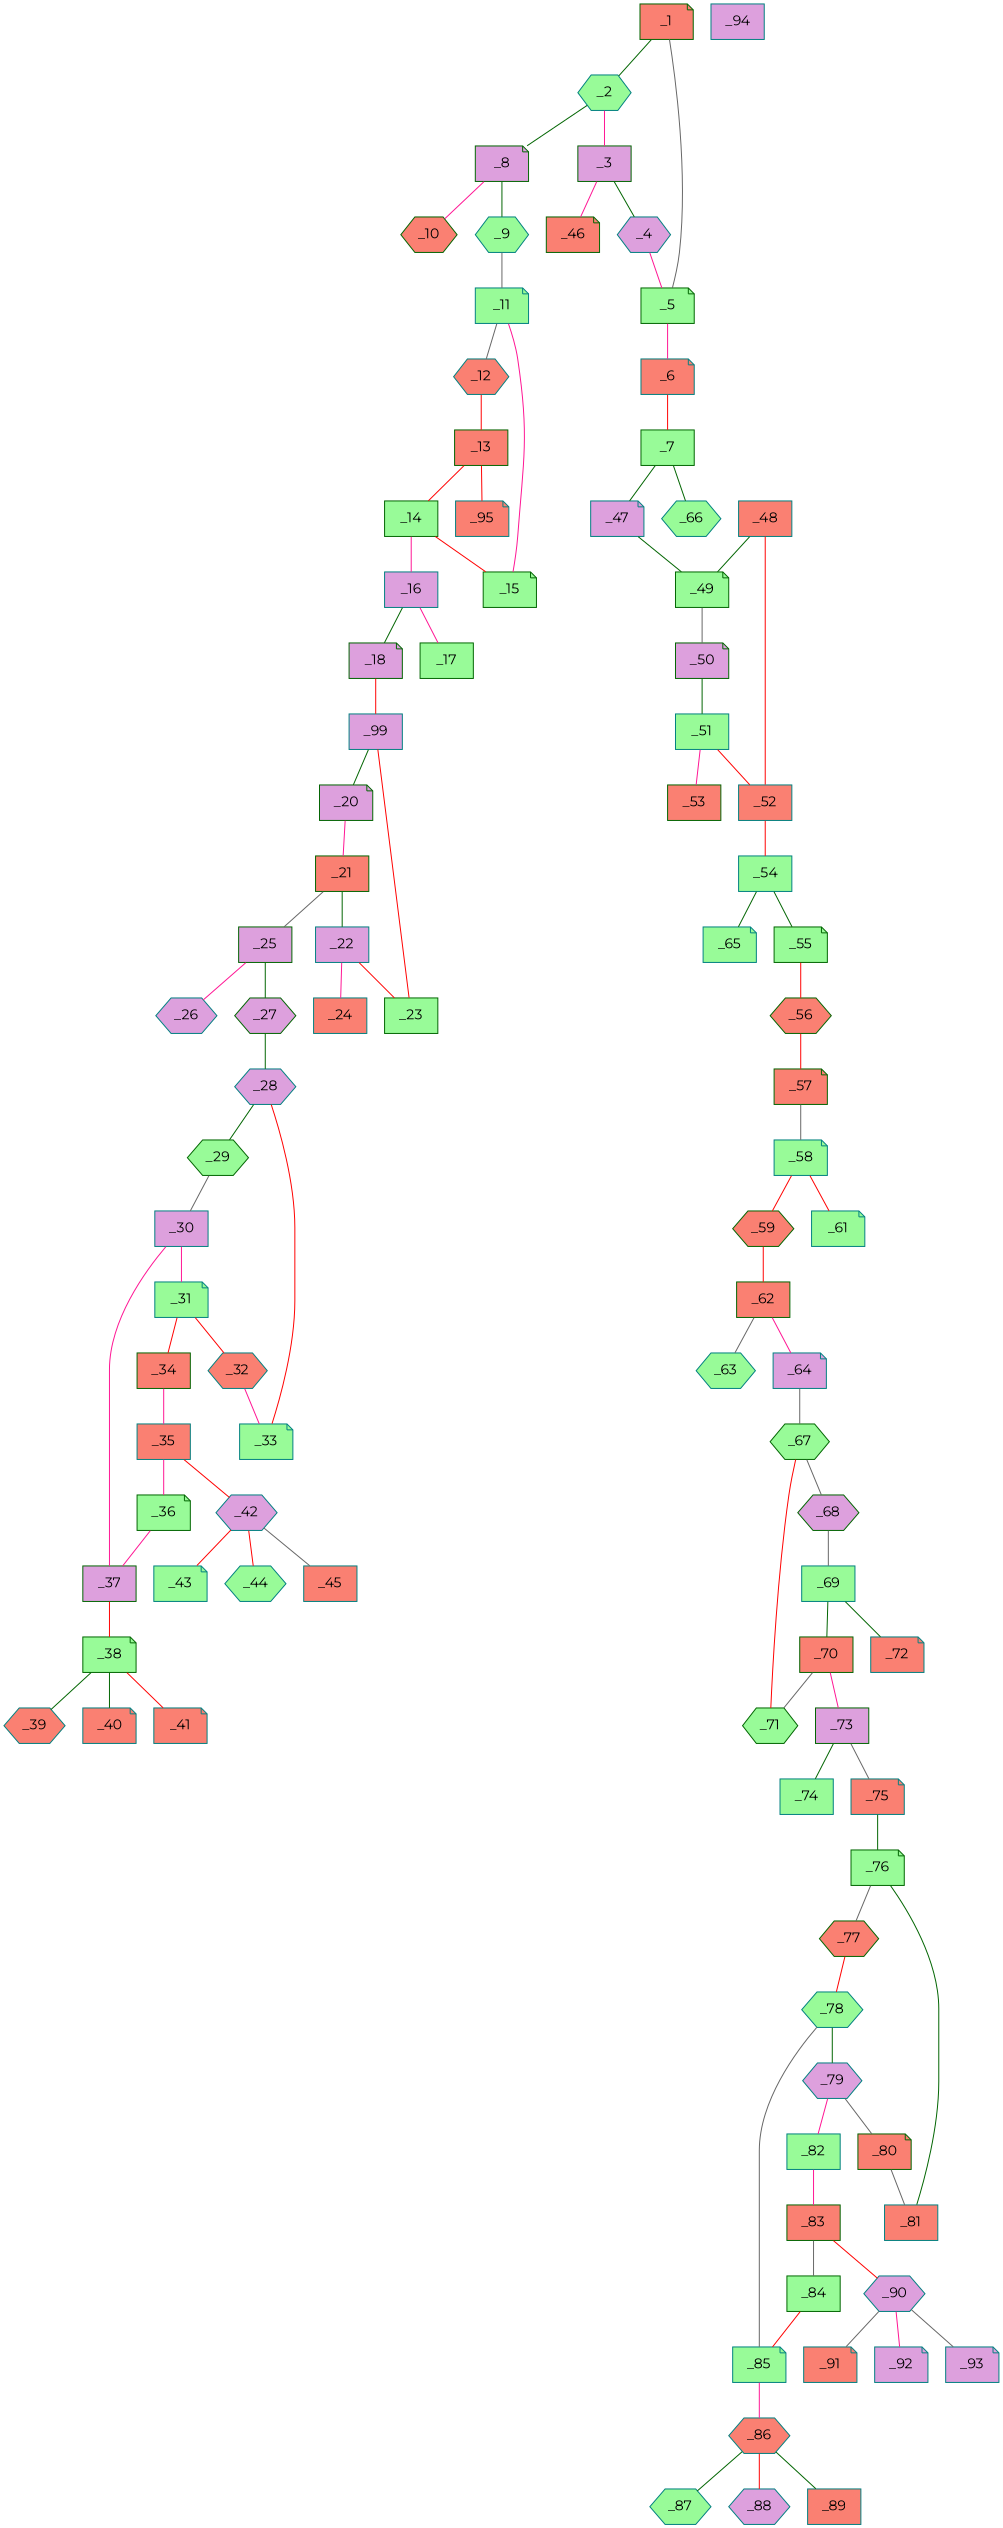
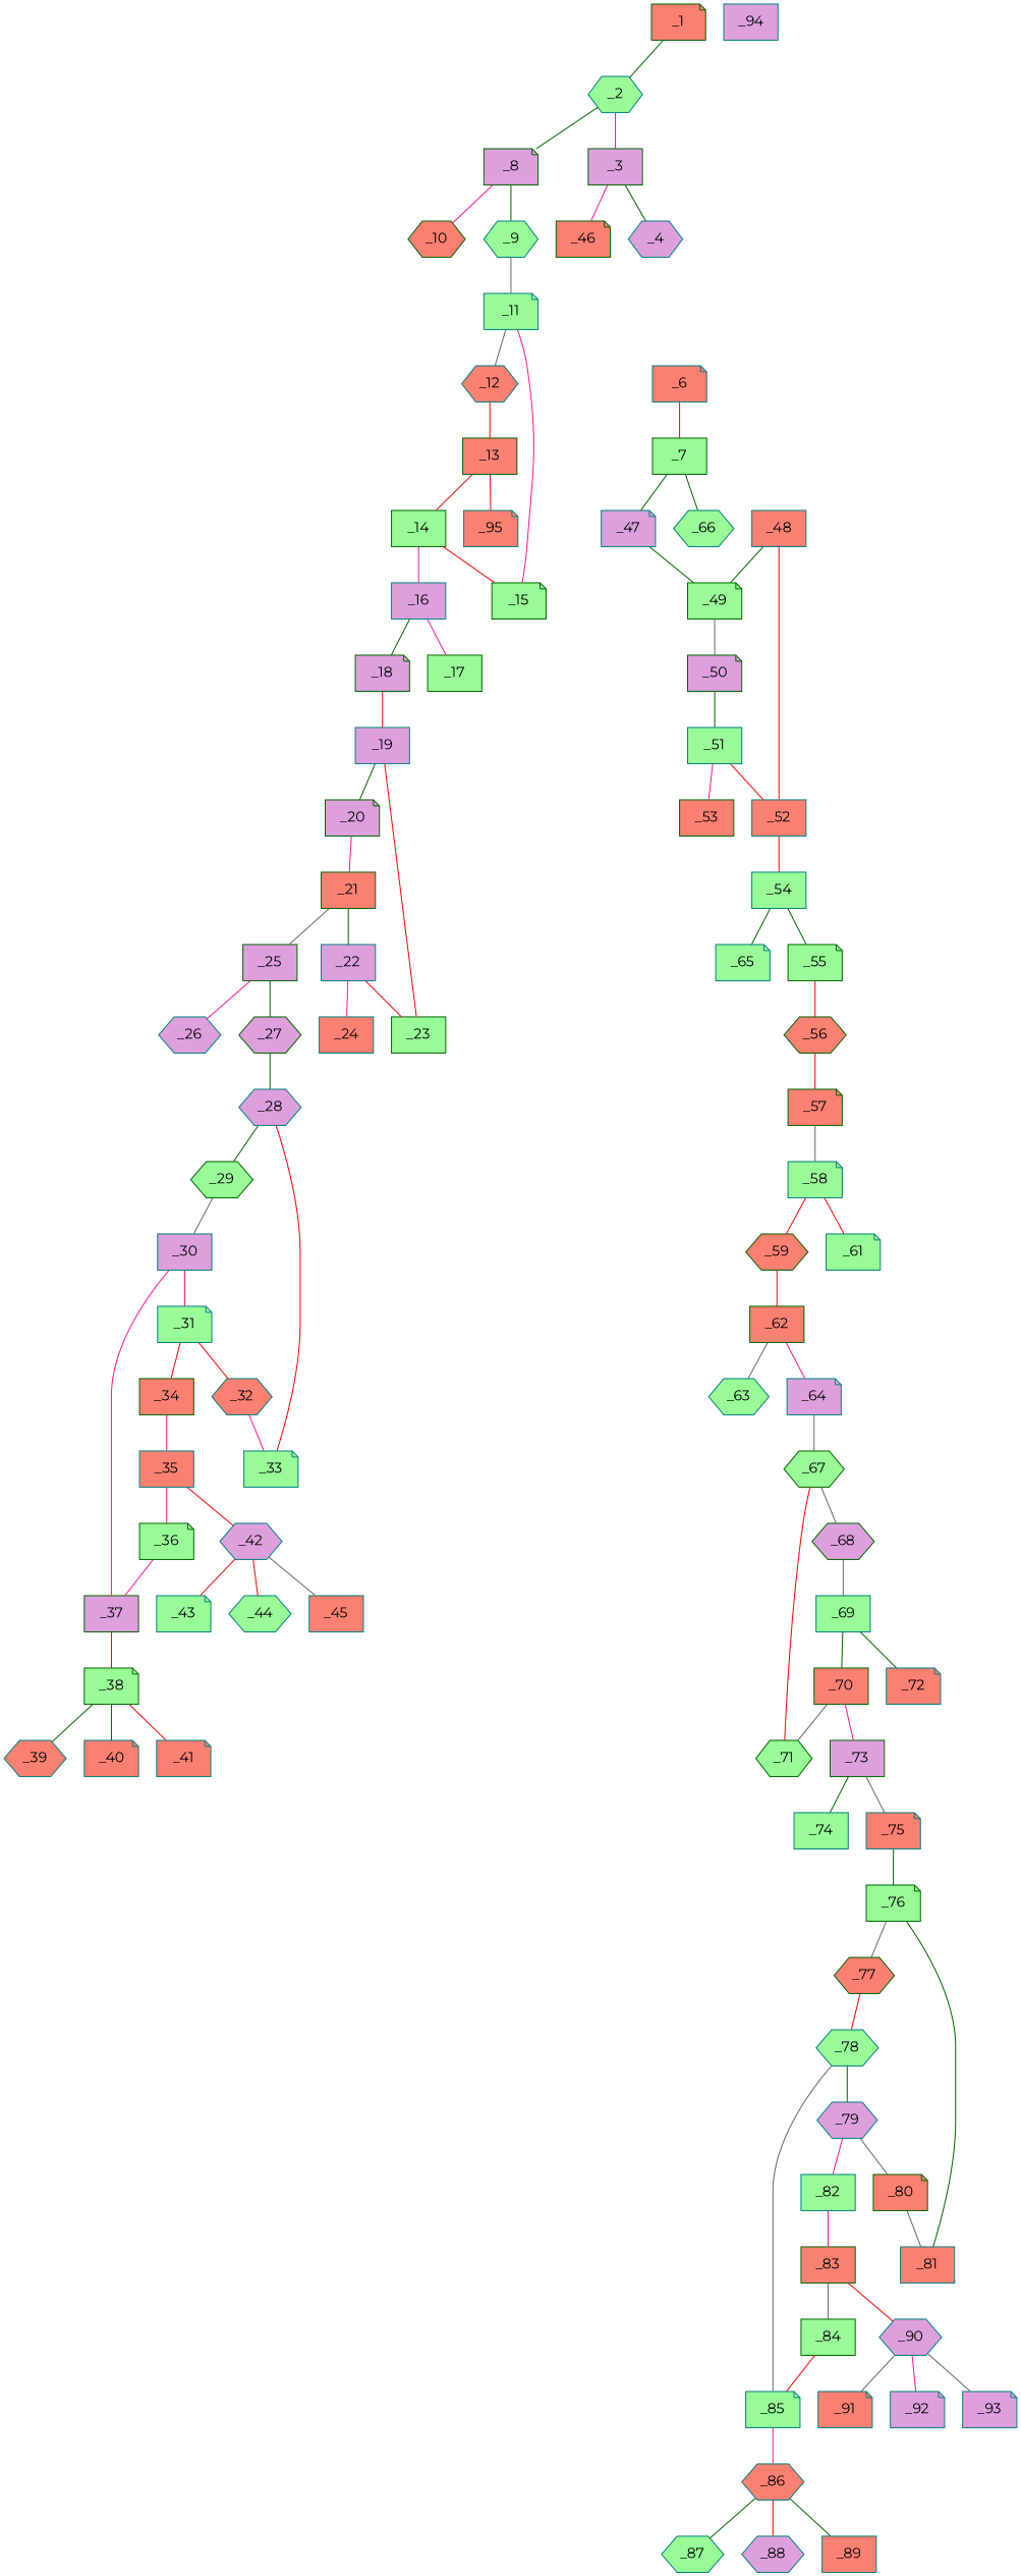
  graph {
    fontname=Montserrat
    node [charge=0 chem=1 color=teal fillcolor=palegreen fontname=Montserrat shape=note style=filled symbol="C  " x=4.5981 y=8.6798]
    edge [color=red fontname=Montserrat valence=1]
    _1 [color=darkgreen fillcolor=salmon x=18.239 y=5.9125]
    _2 [shape=hexagon x=18.1345 y=6.907]
-   _5 [color=darkgreen x=19.2171 y=5.7046]
    _3 [chem=4 color=darkgreen fillcolor=plum shape=box symbol="N  " x=19.048 y=7.3137]
    _8 [color=darkgreen fillcolor=plum x=17.2684 y=7.407]
    _6 [chem=4 fillcolor=salmon symbol="N  " x=19.6239 y=4.791]
    _4 [fillcolor=plum shape=hexagon x=19.7171 y=6.5706]
    _46 [color=darkgreen fillcolor=salmon x=19.2559 y=8.2919]
    _9 [chem=4 shape=hexagon symbol="N  " x=16.4024 y=6.907]
    _10 [chem=2 color=darkgreen fillcolor=salmon shape=hexagon symbol="O  " x=17.2685 y=8.407]
    _7 [color=darkgreen shape=box x=20.6184 y=4.6865]
    _11 [x=15.5364 y=7.407]
    _47 [chem=4 fillcolor=plum symbol="N  " x=21.0251 y=3.7729]
    _66 [chem=2 shape=hexagon symbol="O  " x=21.2062 y=5.4955]
    _49 [color=darkgreen x=22.0197 y=3.6684]
    _50 [color=darkgreen fillcolor=plum x=22.6888 y=4.4115]
    _12 [fillcolor=salmon shape=hexagon x=15.4319 y=8.4015]
    _15 [color=darkgreen x=14.6228 y=7.0003]
    _13 [chem=4 color=darkgreen fillcolor=salmon shape=box symbol="N  " x=14.4537 y=8.6094]
    _14 [color=darkgreen shape=box x=13.9537 y=7.7434]
    _95 [fillcolor=salmon x=14.047 y=9.523]
    _16 [fillcolor=plum shape=box x=12.9592 y=7.6389]
    _17 [chem=2 color=darkgreen shape=box symbol="O  " x=12.5525 y=6.7253]
    _18 [chem=4 color=darkgreen fillcolor=plum symbol="N  " x=12.3714 y=8.4479]
-   _19 [fillcolor=plum shape=box x=11.3769 y=8.3434 label=_99]
+   _19 [fillcolor=plum shape=box x=11.3769 y=8.3434]
    _20 [color=darkgreen fillcolor=plum x=10.7078 y=9.0865]
    _23 [color=darkgreen shape=box x=10.8769 y=7.4774]
    _21 [color=darkgreen fillcolor=salmon shape=box x=9.7942]
    _22 [chem=4 fillcolor=plum shape=box symbol="N  " x=9.8987 y=7.6853]
    _25 [color=darkgreen fillcolor=plum shape=box x=8.9282 y=9.1798]
    _24 [fillcolor=salmon shape=box x=9.1556 y=7.0161]
    _26 [chem=2 fillcolor=plum shape=hexagon symbol="O  " x=8.9282 y=10.1798]
    _27 [chem=4 color=darkgreen fillcolor=plum shape=hexagon symbol="N  " x=8.0622]
    _28 [fillcolor=plum shape=hexagon x=7.1961 y=9.1798]
    _29 [color=darkgreen shape=hexagon x=6.3301]
    _33 [x=7.1961 y=10.1798]
    _30 [fillcolor=plum shape=box x=5.4641 y=9.1798]
    _31 [x=5.4641 y=10.1798]
    _37 [color=darkgreen fillcolor=plum shape=box]
    _32 [fillcolor=salmon shape=hexagon x=6.3301 y=10.6798]
    _34 [color=darkgreen fillcolor=salmon shape=box y=10.6798]
    _38 [chem=5 color=darkgreen symbol="S  " y=7.6798]
    _35 [fillcolor=salmon shape=box x=3.732 y=10.1798]
    _39 [chem=2 fillcolor=salmon shape=hexagon symbol="O  " y=6.6798]
    _40 [chem=2 fillcolor=salmon symbol="O  " x=5.5981 y=7.6798]
    _41 [chem=2 fillcolor=salmon symbol="O  " x=3.5981 y=7.6798]
    _36 [color=darkgreen x=3.732 y=9.1798]
    _42 [chem=5 fillcolor=plum shape=hexagon symbol="S  " x=2.866 y=10.6798]
    _43 [chem=2 symbol="O  " x=2 y=11.1798]
    _44 [chem=2 shape=hexagon symbol="O  " x=2.366 y=9.8138]
    _45 [chem=2 fillcolor=salmon shape=box symbol="O  " x=3.366 y=11.5458]
    _51 [chem=4 shape=box symbol="N  " x=23.6023 y=4.0048]
    _48 [fillcolor=salmon shape=box x=22.5196 y=2.8024]
    _52 [fillcolor=salmon shape=box x=23.4978 y=3.0103]
    _54 [shape=box x=24.2409 y=2.3411]
    _55 [chem=4 color=darkgreen symbol="N  " x=24.033 y=1.363]
    _65 [chem=2 symbol="O  " x=25.192 y=2.6502]
    _53 [color=darkgreen fillcolor=salmon shape=box x=24.4684 y=4.5048]
    _56 [color=darkgreen fillcolor=salmon shape=hexagon x=24.7762 y=0.6939]
    _57 [color=darkgreen fillcolor=salmon x=25.7543 y=0.9018]
    _58 [chem=4 symbol="N  " x=26.2543 y=0.0357]
    _59 [color=darkgreen fillcolor=salmon shape=hexagon x=25.5852 y=-0.7074]
    _61 [x=27.2488 y=-0.0688]
    _62 [color=darkgreen fillcolor=salmon shape=box x=25.7931 y=-1.6855]
    _63 [chem=2 shape=hexagon symbol="O  " x=26.7441 y=-1.9946]
    _64 [chem=4 fillcolor=plum symbol="N  " x=25.0499 y=-2.3547]
    _67 [color=darkgreen shape=hexagon x=25.2579 y=-3.3328]
    _68 [color=darkgreen fillcolor=plum shape=hexagon x=26.1714 y=-3.7396]
    _71 [color=darkgreen shape=hexagon x=24.5887 y=-4.076]
    _69 [chem=4 shape=box symbol="N  " x=26.0669 y=-4.7341]
    _70 [color=darkgreen fillcolor=salmon shape=box x=25.0887 y=-4.942]
    _72 [fillcolor=salmon x=26.81 y=-5.4032]
    _73 [color=darkgreen fillcolor=plum shape=box x=24.682 y=-5.8555]
    _74 [chem=2 shape=box symbol="O  " x=25.2698 y=-6.6646]
    _75 [chem=4 fillcolor=salmon symbol="N  " x=23.6875 y=-5.9601]
    _76 [color=darkgreen x=23.2807 y=-6.8736]
    _77 [color=darkgreen fillcolor=salmon shape=hexagon x=22.2862 y=-6.9781]
    _81 [fillcolor=salmon shape=box x=23.8685 y=-7.6826]
    _78 [shape=hexagon x=21.8794 y=-7.8917]
    _79 [fillcolor=plum shape=hexagon x=22.4672 y=-8.7007]
    _85 [x=20.8849 y=-7.9962]
    _80 [color=darkgreen fillcolor=salmon x=23.4618 y=-8.5962]
    _82 [shape=box x=22.0605 y=-9.6142]
    _86 [chem=5 fillcolor=salmon shape=hexagon symbol="S  " x=20.2971 y=-7.1872]
    _83 [color=darkgreen fillcolor=salmon shape=box x=21.066 y=-9.7188]
    _87 [chem=2 shape=hexagon symbol="O  " x=19.7094 y=-6.3782]
    _88 [chem=2 fillcolor=plum shape=hexagon symbol="O  " x=21.1062 y=-6.5994]
    _89 [chem=2 fillcolor=salmon shape=box symbol="O  " x=19.4881 y=-7.775]
    _84 [color=darkgreen shape=box x=20.4782 y=-8.9097]
    _90 [chem=5 fillcolor=plum shape=hexagon symbol="S  " x=20.6592 y=-10.6323]
    _91 [chem=2 fillcolor=salmon symbol="O  " x=20.2525 y=-11.5458]
    _92 [chem=2 fillcolor=plum symbol="O  " x=19.7457 y=-10.2256]
    _93 [chem=2 fillcolor=plum symbol="O  " x=21.5728 y=-11.039]
    _94 [chem=29 fillcolor=plum shape=box symbol="Na " x=29.2488 y=0]
    _1 -- _2 [color=darkgreen valence=2]
-   _1 -- _5 [color=gray40]
    _2 -- _3 [color=deeppink]
    _2 -- _8 [color=darkgreen]
-   _5 -- _6 [color=deeppink]
    _3 -- _4 [color=darkgreen]
    _3 -- _46 [color=deeppink]
    _8 -- _9 [color=darkgreen]
    _8 -- _10 [color=deeppink valence=2]
    _6 -- _7
-   _4 -- _5 [color=deeppink valence=2]
    _9 -- _11 [color=gray40]
    _7 -- _47 [color=darkgreen]
    _7 -- _66 [color=darkgreen valence=2]
    _11 -- _12 [color=gray40 valence=2]
    _11 -- _15 [color=deeppink]
    _47 -- _49 [color=darkgreen]
    _49 -- _50 [color=gray40 valence=2]
    _50 -- _51 [color=darkgreen]
    _12 -- _13
    _13 -- _14
    _13 -- _95
    _14 -- _15 [valence=2]
    _14 -- _16 [color=deeppink]
    _16 -- _17 [color=deeppink valence=2]
    _16 -- _18 [color=darkgreen]
    _18 -- _19
    _19 -- _20 [color=darkgreen]
    _19 -- _23 [valence=2]
    _20 -- _21 [color=deeppink valence=2]
    _21 -- _22 [color=darkgreen]
    _21 -- _25 [color=gray40]
    _22 -- _23
    _22 -- _24 [color=deeppink]
    _25 -- _26 [color=deeppink valence=2]
    _25 -- _27 [color=darkgreen]
    _27 -- _28 [color=darkgreen]
    _28 -- _29 [color=darkgreen]
    _28 -- _33 [valence=2]
    _29 -- _30 [color=gray40 valence=2]
    _30 -- _31 [color=deeppink]
    _30 -- _37 [color=deeppink]
    _31 -- _32 [valence=2]
    _31 -- _34
    _37 -- _38
    _32 -- _33 [color=deeppink]
    _34 -- _35 [color=deeppink valence=2]
    _38 -- _39 [color=darkgreen valence=2]
    _38 -- _40 [color=darkgreen valence=2]
    _38 -- _41
    _35 -- _36 [color=deeppink]
    _35 -- _42
    _36 -- _37 [color=deeppink valence=2]
    _42 -- _43 [valence=2]
    _42 -- _44 [valence=2]
    _42 -- _45 [color=gray40]
    _51 -- _52
    _51 -- _53 [color=deeppink]
    _48 -- _49 [color=darkgreen]
    _48 -- _52 [valence=2]
    _52 -- _54
    _54 -- _55 [color=darkgreen]
    _54 -- _65 [color=darkgreen valence=2]
    _55 -- _56
    _56 -- _57 [valence=2]
    _57 -- _58 [color=gray40]
    _58 -- _59
    _58 -- _61
    _59 -- _62
    _62 -- _63 [color=gray40 valence=2]
    _62 -- _64 [color=deeppink]
    _64 -- _67 [color=gray40]
    _67 -- _68 [color=gray40 valence=2]
    _67 -- _71
    _68 -- _69 [color=gray40]
    _69 -- _70 [color=darkgreen]
    _69 -- _72 [color=darkgreen]
    _70 -- _71 [color=gray40 valence=2]
    _70 -- _73 [color=deeppink]
    _73 -- _74 [color=darkgreen valence=2]
    _73 -- _75 [color=gray40]
    _75 -- _76 [color=darkgreen]
    _76 -- _77 [color=gray40]
    _76 -- _81 [color=darkgreen valence=2]
    _77 -- _78 [valence=2]
    _78 -- _79 [color=darkgreen]
    _78 -- _85 [color=gray40]
    _79 -- _80 [color=gray40 valence=2]
    _79 -- _82 [color=deeppink]
    _85 -- _86 [color=deeppink]
    _80 -- _81 [color=gray40]
    _82 -- _83 [color=deeppink valence=2]
    _86 -- _87 [color=darkgreen valence=2]
    _86 -- _88 [valence=2]
    _86 -- _89 [color=darkgreen]
    _83 -- _84 [color=gray40]
    _83 -- _90
    _84 -- _85 [valence=2]
    _90 -- _91 [color=gray40 valence=2]
    _90 -- _92 [color=deeppink valence=2]
    _90 -- _93 [color=gray40]
  }
